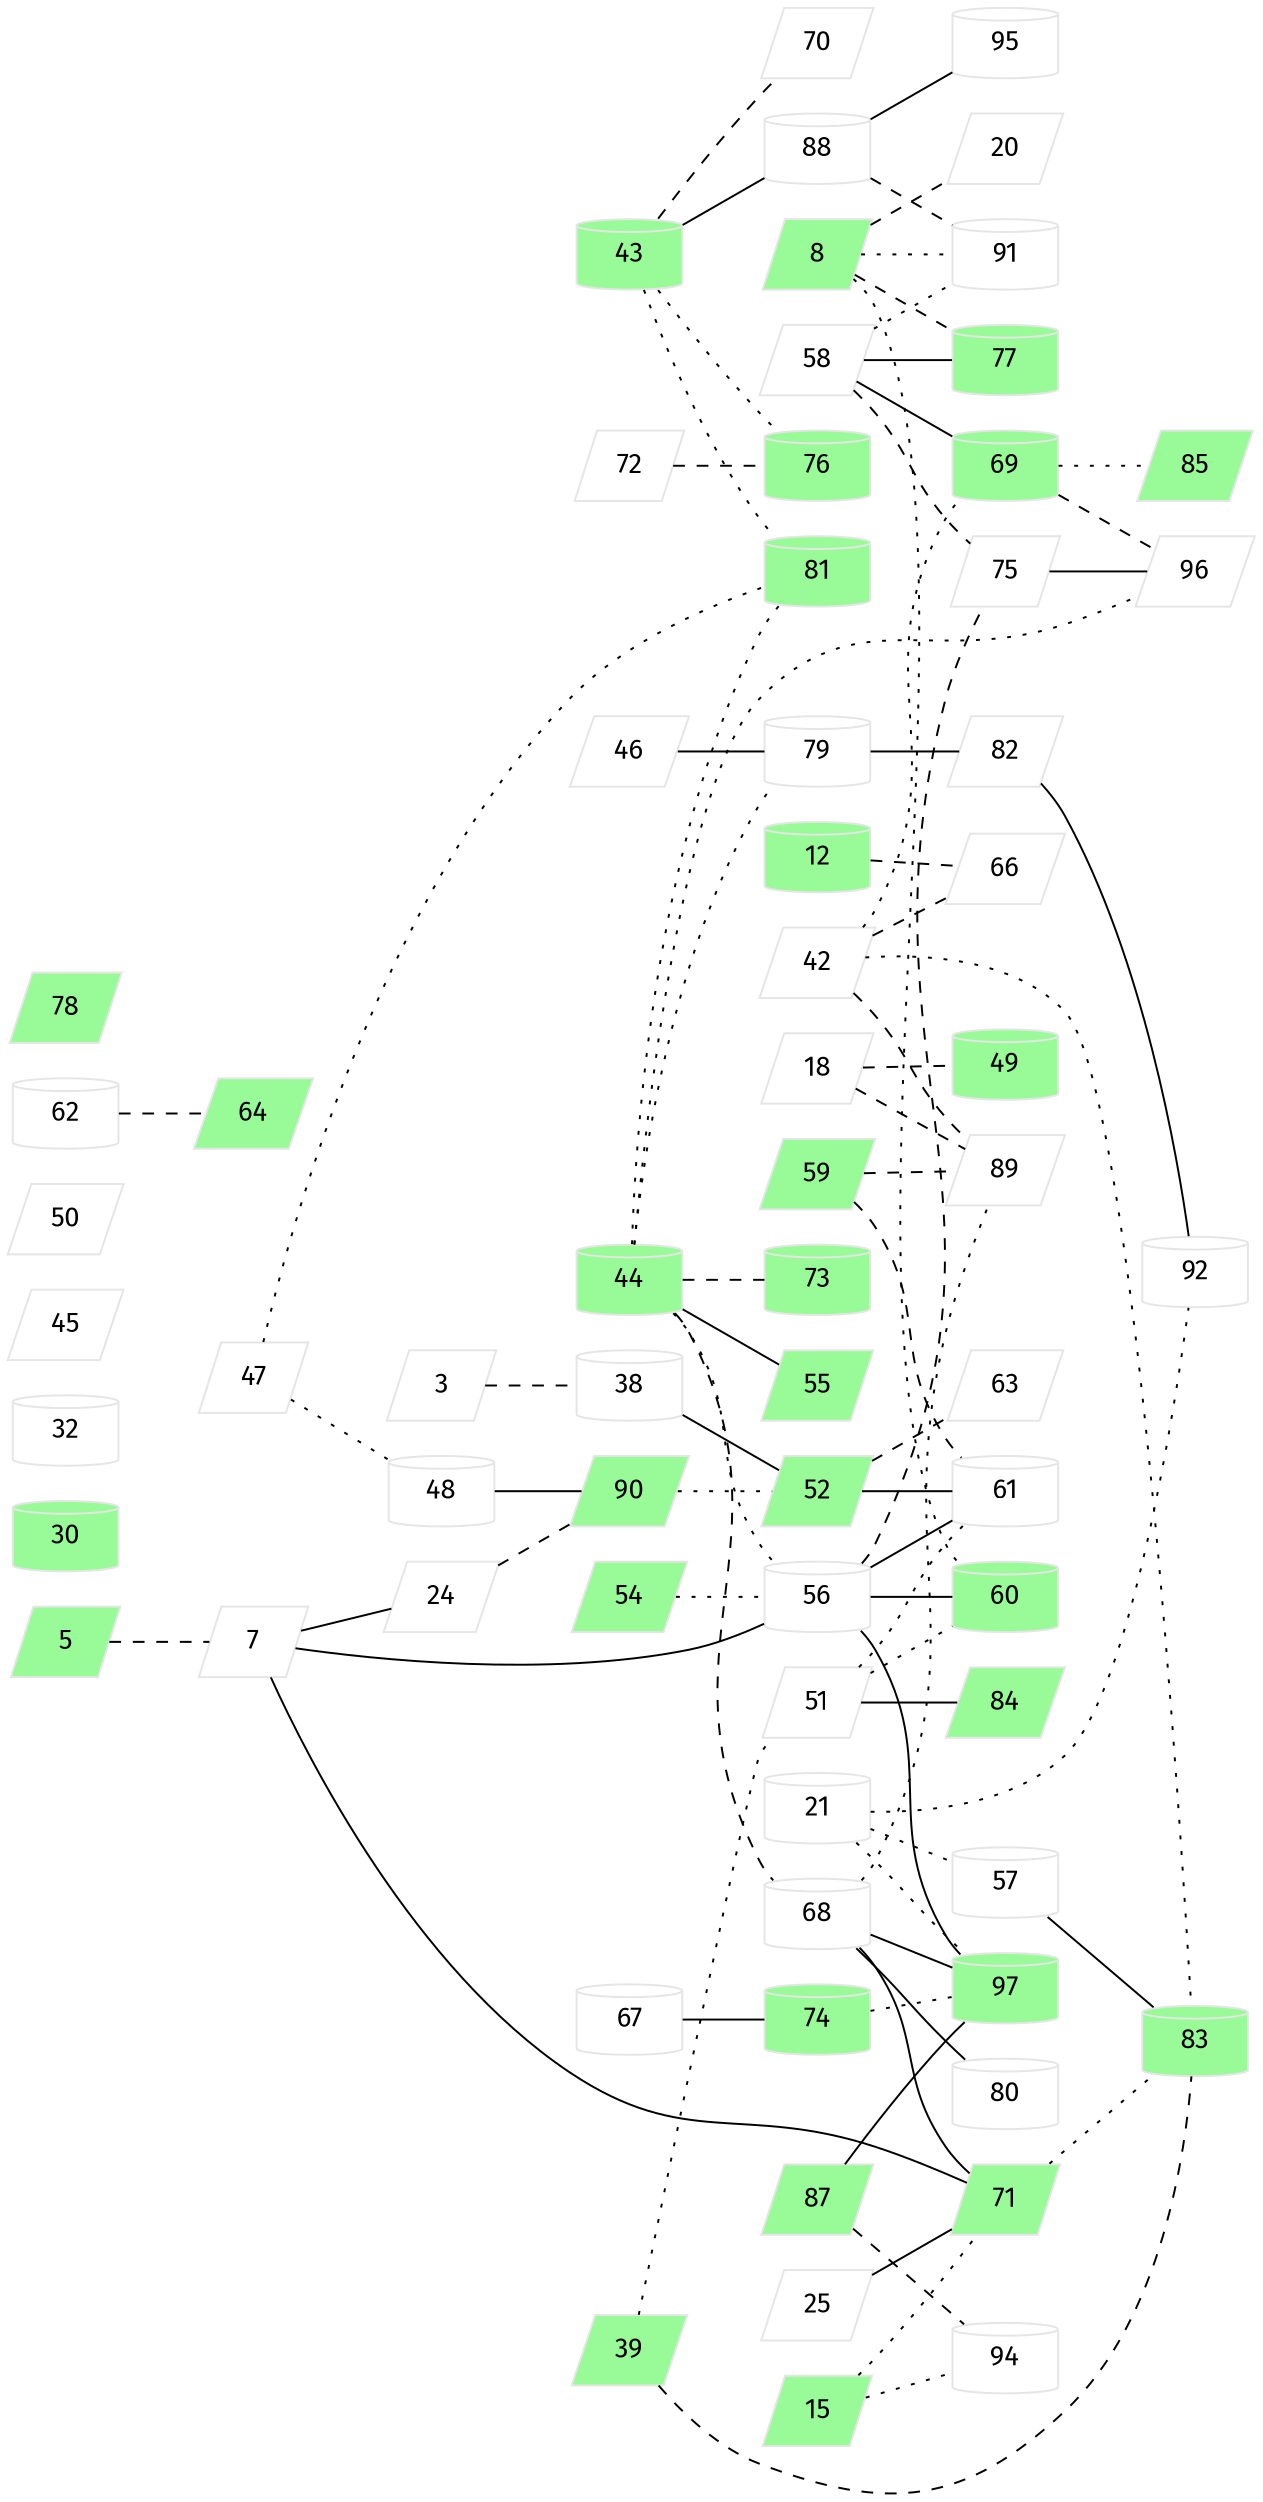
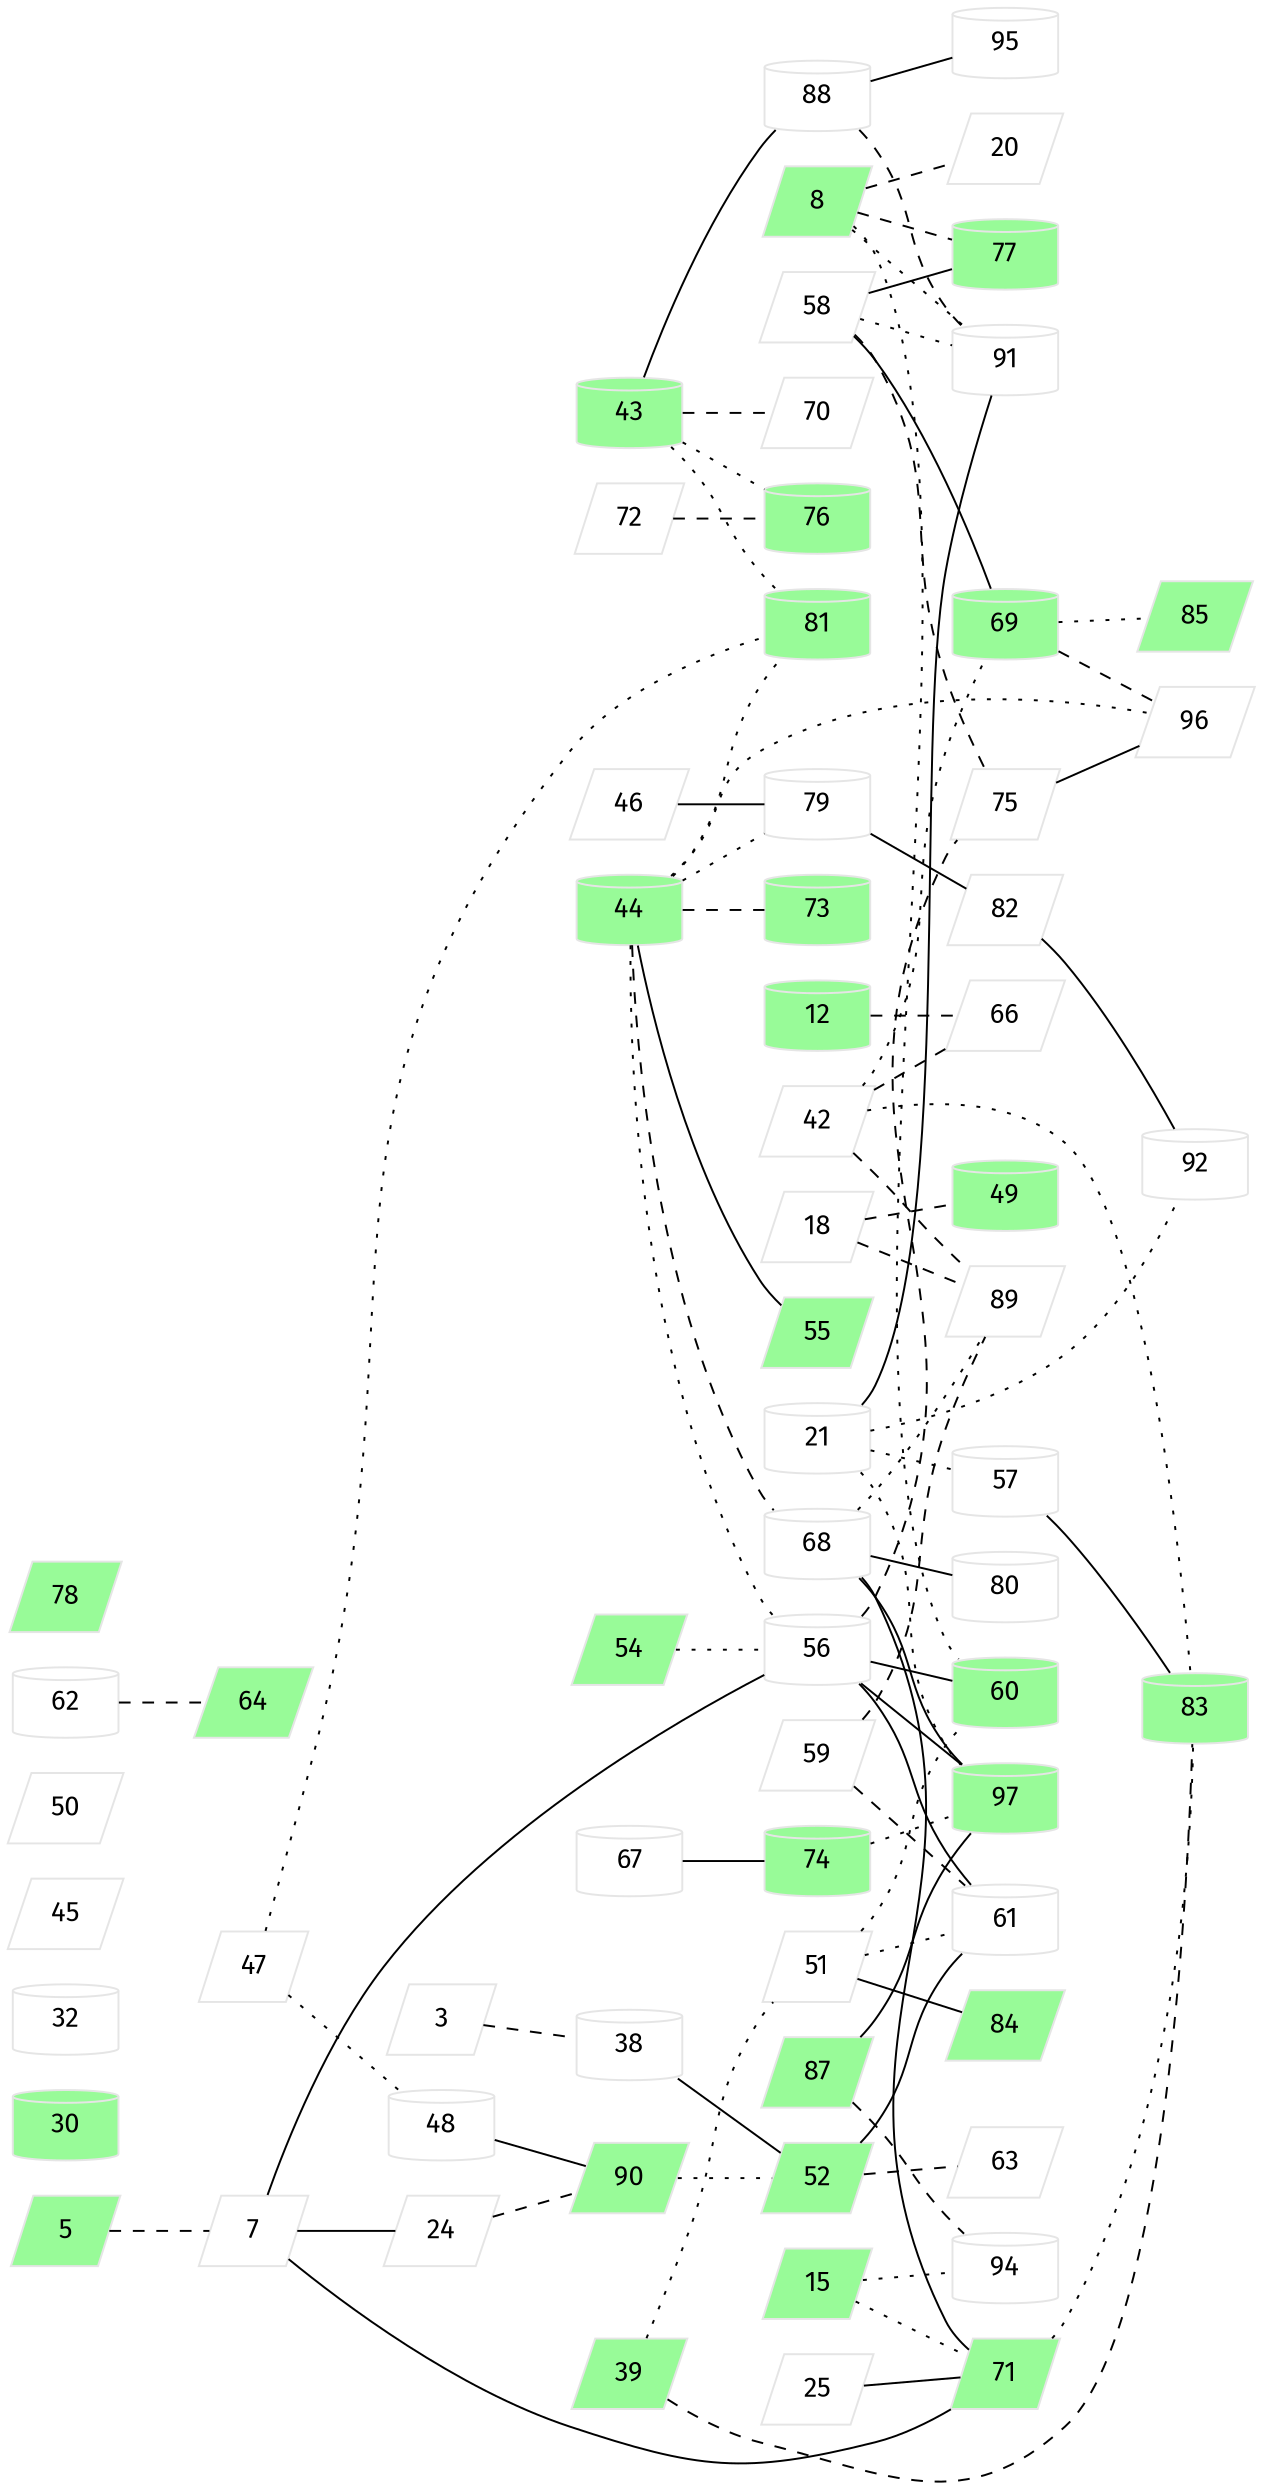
  graph {
    fontname="Fira Sans"
    rankdir=LR
    node [color=gray90 fillcolor=white fontname="Fira Sans" shape=parallelogram style=filled]
    edge [fontname="Fira Sans" style=solid]
    n1 [label=38 shape=cylinder]
    3
    52 [fillcolor=palegreen]
    5 [fillcolor=palegreen]
    7
    24 [super="+1"]
    56 [shape=cylinder super="+16"]
    71 [fillcolor=palegreen super="+2+35"]
    90 [fillcolor=palegreen]
    60 [fillcolor=palegreen shape=cylinder super="+53"]
    97 [fillcolor=palegreen shape=cylinder super="+26+93"]
    61 [shape=cylinder super="+17"]
    75 [super="+41"]
    83 [fillcolor=palegreen shape=cylinder super="+33"]
    8 [fillcolor=palegreen]
    20
    77 [fillcolor=palegreen shape=cylinder super="+4"]
    91 [shape=cylinder]
    12 [fillcolor=palegreen shape=cylinder]
    66
    15 [fillcolor=palegreen]
    94 [shape=cylinder]
    49 [fillcolor=palegreen shape=cylinder]
    18
    89 [super="+27+86"]
    21 [shape=cylinder]
    57 [shape=cylinder]
    92 [shape=cylinder]
    63
    25
    30 [fillcolor=palegreen shape=cylinder]
    32 [shape=cylinder]
    51 [super="+11+14"]
    84 [fillcolor=palegreen]
    39 [fillcolor=palegreen]
    42
    69 [fillcolor=palegreen shape=cylinder super="+19"]
    96 [super="+65"]
    85 [fillcolor=palegreen]
    43 [fillcolor=palegreen shape=cylinder]
    70
    76 [fillcolor=palegreen shape=cylinder]
    81 [fillcolor=palegreen shape=cylinder super="+37+36"]
    88 [shape=cylinder super="+34"]
    95 [shape=cylinder]
    44 [fillcolor=palegreen shape=cylinder super="+40"]
    55 [fillcolor=palegreen]
    68 [shape=cylinder super="+38"]
    73 [fillcolor=palegreen shape=cylinder]
    79 [shape=cylinder]
    80 [shape=cylinder]
    82
    45
    46
    47
    48 [shape=cylinder]
    50
    54 [fillcolor=palegreen]
    58 [super="+28"]
-   59 [fillcolor=palegreen super="+29"]
+   59 [super="+29"]
    62 [shape=cylinder]
    64 [fillcolor=palegreen]
    67 [shape=cylinder]
    74 [fillcolor=palegreen shape=cylinder]
    72
    78 [fillcolor=palegreen]
    87 [fillcolor=palegreen]
    n1 -- 52
    3 -- n1 [style=dashed]
    52 -- 61
    52 -- 63 [style=dashed]
    5 -- 7 [style=dashed]
    7 -- 24 [weight=2]
    7 -- 56
    7 -- 71
    24 -- 90 [style=dashed]
    56 -- 60
    56 -- 97 [weight=2]
    56 -- 61
    56 -- 75 [style=dashed]
    71 -- 83 [style=dotted]
    90 -- 52 [style=dotted]
    75 -- 96
    8 -- 60 [style=dotted weight=2]
    8 -- 20 [style=dashed]
    8 -- 77 [style=dashed]
    8 -- 91 [style=dotted]
    12 -- 66 [style=dashed]
    15 -- 71 [style=dotted]
    15 -- 94 [style=dotted]
    18 -- 49 [style=dashed]
    18 -- 89 [style=dashed]
    21 -- 97 [style=dotted]
+   21 -- 91
    21 -- 57 [style=dotted]
    21 -- 92 [style=dotted]
    57 -- 83
    25 -- 71
    51 -- 60 [style=dotted]
    51 -- 61 [style=dotted weight=2]
    51 -- 84
    39 -- 83 [style=dashed]
    39 -- 51 [style=dotted]
    42 -- 83 [style=dotted]
    42 -- 66 [style=dashed]
    42 -- 89 [style=dashed weight=2]
    42 -- 69 [style=dotted weight=2]
    69 -- 96 [style=dashed]
    69 -- 85 [style=dotted]
    43 -- 70 [style=dashed]
    43 -- 76 [style=dotted]
    43 -- 81 [style=dotted]
    43 -- 88
    88 -- 91 [style=dashed]
    88 -- 95
    44 -- 56 [style=dotted]
    44 -- 96 [style=dotted]
    44 -- 81 [style=dotted]
    44 -- 55
    44 -- 68 [style=dashed]
    44 -- 73 [style=dashed]
    44 -- 79 [style=dotted]
    68 -- 71
    68 -- 97
    68 -- 89 [style=dotted]
    68 -- 80
    79 -- 82
    82 -- 92
    46 -- 79
    47 -- 81 [style=dotted]
    47 -- 48 [style=dotted]
    48 -- 90
    54 -- 56 [style=dotted]
    58 -- 75 [style=dashed]
    58 -- 77
    58 -- 91 [style=dotted]
    58 -- 69
    59 -- 61 [style=dashed]
    59 -- 89 [style=dashed]
    62 -- 64 [style=dashed]
    67 -- 74
    74 -- 97 [style=dotted]
    72 -- 76 [style=dashed]
    87 -- 97
    87 -- 94 [style=dashed]
  }
